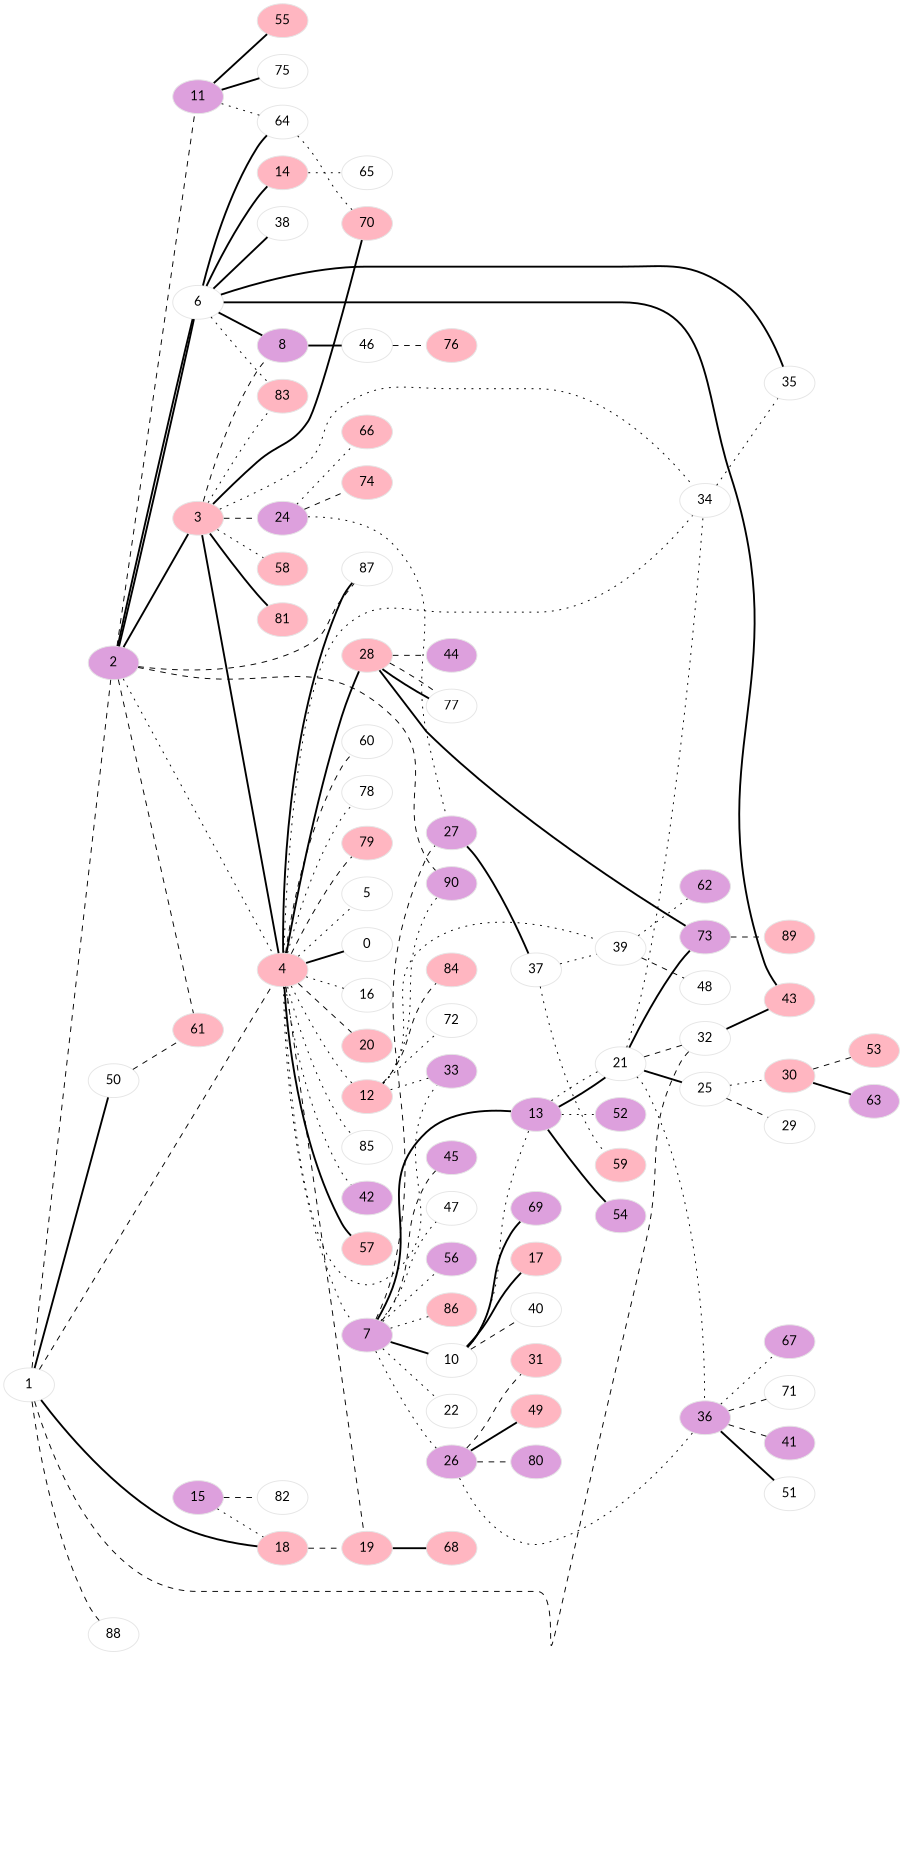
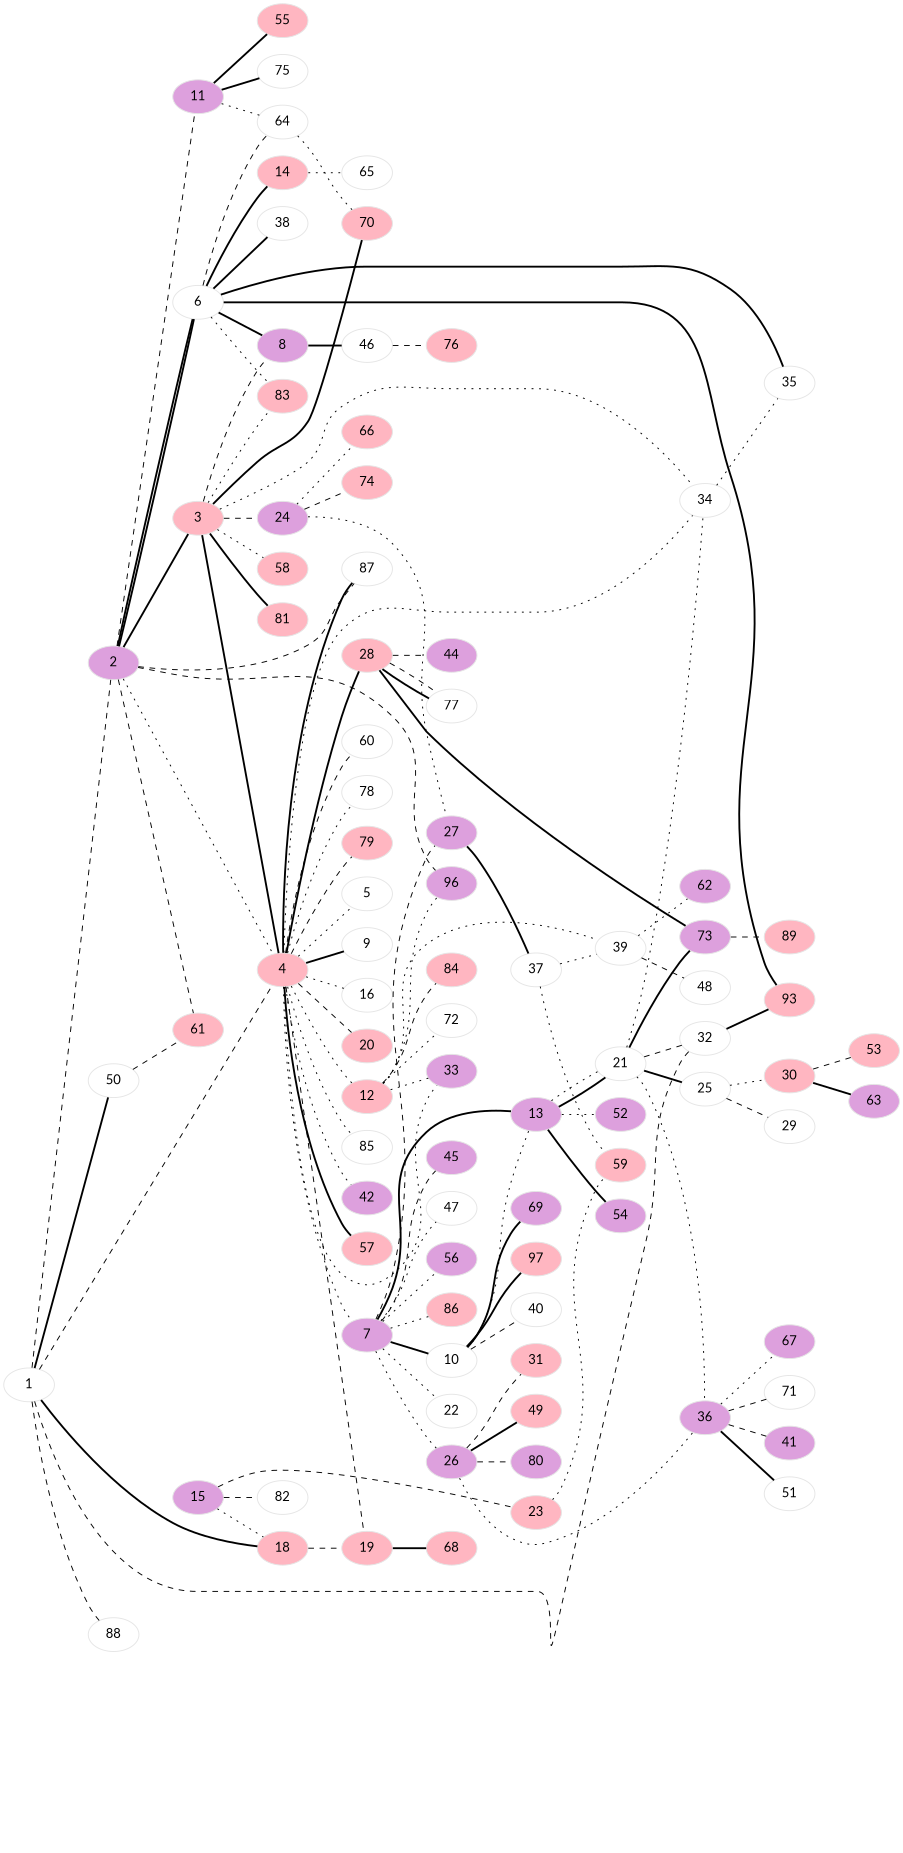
  graph {
    fontname=Lato
    rankdir=LR
    node [color=gray90 fillcolor=white fontname=Lato style=filled]
    edge [fontname=Lato style=dotted]
    2 [fillcolor=plum]
    1
    4 [fillcolor=lightpink]
    18 [fillcolor=lightpink]
    32
    50
    88
    3 [fillcolor=lightpink]
    6
    11 [fillcolor=plum]
    61 [fillcolor=lightpink]
    87
-   90 [fillcolor=plum]
+   90 [fillcolor=plum label=96]
    34
    5
    7 [fillcolor=plum]
-   9 [label=0]
+   9
    12 [fillcolor=lightpink]
    16
    19 [fillcolor=lightpink]
    20 [fillcolor=lightpink]
    28 [fillcolor=lightpink]
    33 [fillcolor=plum]
    42 [fillcolor=plum]
    57 [fillcolor=lightpink]
    60
    78
    79 [fillcolor=lightpink]
    85
-   43 [fillcolor=lightpink]
+   43 [fillcolor=lightpink label=93]
    8 [fillcolor=plum]
    24 [fillcolor=plum]
    58 [fillcolor=lightpink]
    70 [fillcolor=lightpink]
    81 [fillcolor=lightpink]
    83 [fillcolor=lightpink]
    14 [fillcolor=lightpink]
    35
    38
    64
    55 [fillcolor=lightpink]
    75
    46
    27 [fillcolor=plum]
    66 [fillcolor=lightpink]
    74 [fillcolor=lightpink]
    10
    13 [fillcolor=plum]
    22
    26 [fillcolor=plum]
    45 [fillcolor=plum]
    47
    56 [fillcolor=plum]
    86 [fillcolor=lightpink]
    72
    39
    84 [fillcolor=lightpink]
    68 [fillcolor=lightpink]
    73 [fillcolor=plum]
    44 [fillcolor=plum]
    77
    65
-   17 [fillcolor=lightpink]
+   17 [fillcolor=lightpink label=97]
    40
    69 [fillcolor=plum]
    21
    52 [fillcolor=plum]
    54 [fillcolor=plum]
    36 [fillcolor=plum]
    31 [fillcolor=lightpink]
    49 [fillcolor=lightpink]
    80 [fillcolor=plum]
    37
    76 [fillcolor=lightpink]
    15 [fillcolor=plum]
+   23 [fillcolor=lightpink]
    82
    48
    62 [fillcolor=plum]
    25
    59 [fillcolor=lightpink]
    29
    30 [fillcolor=lightpink]
    41 [fillcolor=plum]
    51
    67 [fillcolor=plum]
    71
    89 [fillcolor=lightpink]
    53 [fillcolor=lightpink]
    63 [fillcolor=plum]
    2 -- 4
    2 -- 3 [style=bold]
    2 -- 6 [style=bold]
    2 -- 6 [style=bold]
    2 -- 11 [style=dashed]
    2 -- 61 [style=dashed]
    2 -- 87 [style=dashed]
    2 -- 90 [style=dashed]
    1 -- 2 [style=dashed]
    1 -- 4 [style=dashed]
    1 -- 18 [style=bold]
    1 -- 32 [style=dashed]
    1 -- 50 [style=bold]
    1 -- 88 [style=dashed]
    4 -- 87 [style=bold]
    4 -- 34
    4 -- 5
    4 -- 7
    4 -- 9 [style=bold]
    4 -- 12
    4 -- 16
    4 -- 19 [style=dashed]
    4 -- 20 [style=dashed]
    4 -- 28 [style=bold]
    4 -- 33
    4 -- 42
    4 -- 57 [style=bold]
    4 -- 60 [style=dashed]
    4 -- 78
    4 -- 79 [style=dashed]
    4 -- 85
    18 -- 19 [style=dashed]
    32 -- 43 [style=bold]
    50 -- 61 [style=dashed]
    3 -- 4 [style=bold]
    3 -- 34
    3 -- 8 [style=dashed]
    3 -- 24 [style=dashed]
    3 -- 58
    3 -- 70 [style=bold]
    3 -- 81 [style=bold]
    3 -- 83
    6 -- 43 [style=bold]
    6 -- 8 [style=bold]
    6 -- 83
    6 -- 14 [style=bold]
    6 -- 35 [style=bold]
    6 -- 38 [style=bold]
-   6 -- 64 [style=bold]
+   6 -- 64 [style=dashed]
    11 -- 64
    11 -- 55 [style=bold]
    11 -- 75 [style=bold]
    34 -- 35
    7 -- 27 [style=dashed]
    7 -- 10 [style=bold]
    7 -- 13 [style=bold]
    7 -- 22
    7 -- 26
    7 -- 45 [style=dashed]
    7 -- 47
    7 -- 56
    7 -- 86
    12 -- 90
    12 -- 33
    12 -- 72
    12 -- 39
    12 -- 84 [style=dashed]
    19 -- 68 [style=bold]
    28 -- 73 [style=bold]
    28 -- 44 [style=dashed]
    28 -- 77 [style=bold]
    28 -- 77 [style=dashed]
    8 -- 46 [style=bold]
    24 -- 27
    24 -- 66
    24 -- 74 [style=dashed]
    14 -- 65
    64 -- 70
    46 -- 76 [style=dashed]
    27 -- 37 [style=bold]
    10 -- 13
    10 -- 17 [style=bold]
    10 -- 40 [style=dashed]
    10 -- 69 [style=bold]
    13 -- 21 [style=bold]
    13 -- 21
    13 -- 52
    13 -- 54 [style=bold]
    26 -- 36
    26 -- 31 [style=dashed]
    26 -- 49 [style=bold]
    26 -- 80 [style=dashed]
    39 -- 48 [style=dashed]
    39 -- 62
    73 -- 89 [style=dashed]
    21 -- 32 [style=dashed]
    21 -- 34
    21 -- 73 [style=bold]
    21 -- 36
    21 -- 25 [style=bold]
    36 -- 41 [style=dashed]
    36 -- 51 [style=bold]
    36 -- 67
    36 -- 71 [style=dashed]
    37 -- 39
    37 -- 59
    15 -- 18
+   15 -- 23 [style=dashed]
    15 -- 82 [style=dashed]
+   23 -- 59
    25 -- 29 [style=dashed]
    25 -- 30
    30 -- 53 [style=dashed]
    30 -- 63 [style=bold]
  }
